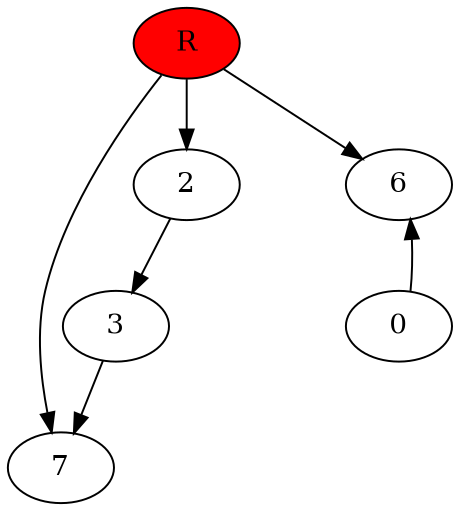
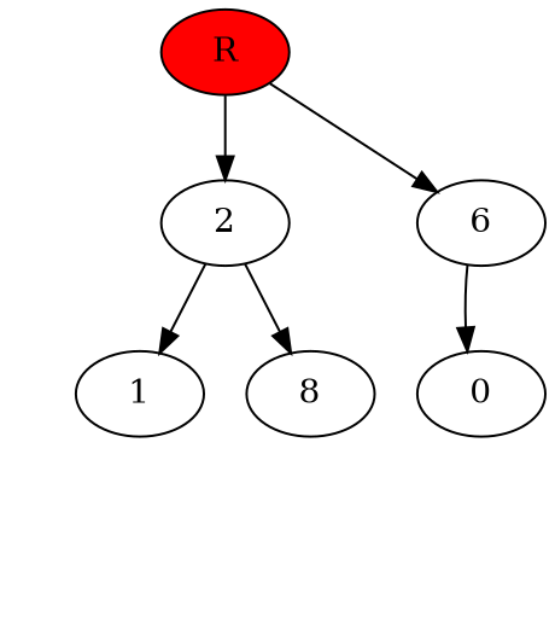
  digraph {
-   1 [label=3]
-   7
+   1
    2
+   8
    n5 [label=0]
    6
    R [fillcolor="#ff0000" style=filled]
-   1 -> 7
    2 -> 1
-   n5 -> 6
-   R -> 7
+   2 -> 8
+   6 -> n5
    R -> 2
    R -> 6
  }
